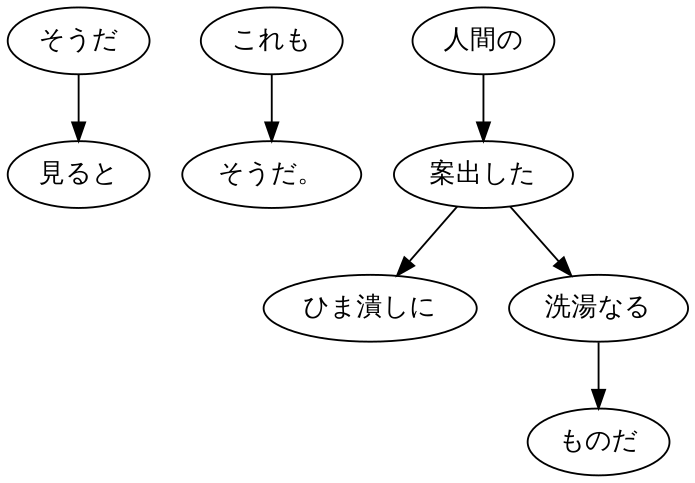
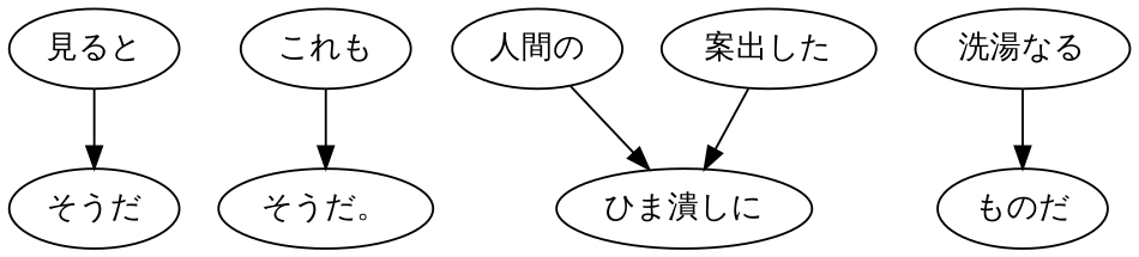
  digraph {
    fontname="Liberation Sans"
    node [fontname="Liberation Sans"]
    edge [fontname="Liberation Sans"]
    n1 [label="そうだ"]
    n2 [label="見ると"]
    n3 [label="そうだ。"]
    n4 [label="これも"]
    n5 [label="人間の"]
    n6 [label="ひま潰しに"]
    n7 [label="案出した"]
    n8 [label="洗湯なる"]
    n9 [label="ものだ"]
-   n1 -> n2
+   n2 -> n1
    n4 -> n3
-   n5 -> n7
+   n5 -> n6
    n7 -> n6
-   n7 -> n8
    n8 -> n9
  }
